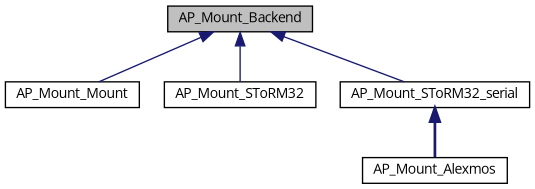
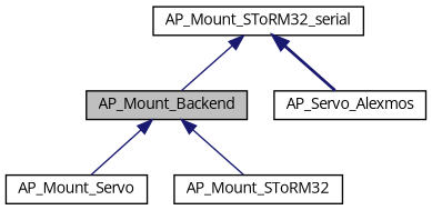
  digraph {
    fontname="Open Sans"
    node [color=black fillcolor=white fontname="Open Sans" fontsize=10 shape=record style=filled]
    edge [color=midnightblue dir=back fontname="Open Sans" fontsize=10 labelfontname=Helvetica labelfontsize=10 style=solid]
    n1 [fillcolor=grey75 fontcolor=black height=0.2 label=AP_Mount_Backend width=0.4]
-   n2 [height=0.2 label=AP_Mount_Mount width=0.4]
+   n2 [height=0.2 label=AP_Mount_Servo width=0.4]
    n3 [height=0.2 label=AP_Mount_SToRM32 width=0.4]
    n4 [height=0.2 label=AP_Mount_SToRM32_serial width=0.4]
-   n5 [height=0.2 label=AP_Mount_Alexmos width=0.4]
+   n5 [height=0.2 label=AP_Servo_Alexmos width=0.4]
    n1 -> n2
    n1 -> n3
-   n1 -> n4
+   n4 -> n1
    n4 -> n5 [style=bold]
  }
